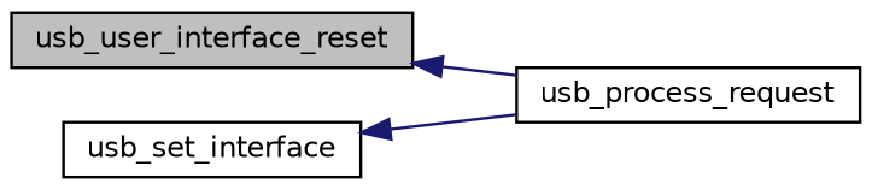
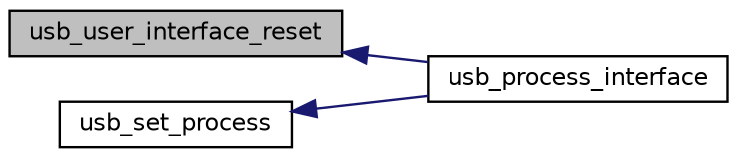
  digraph {
    fontname="DejaVu Sans"
    rankdir=LR
    node [color=black fillcolor=white fontname="DejaVu Sans" fontsize=10 shape=record style=filled]
    edge [color=midnightblue dir=back fontname="DejaVu Sans" fontsize=10 labelfontname="FreeSans.ttf" labelfontsize=10 style=solid]
    n1 [fillcolor=grey75 fontcolor=black height=0.2 label=usb_user_interface_reset width=0.4]
-   n2 [height=0.2 label=usb_process_request width=0.4]
-   n3 [height=0.2 label=usb_set_interface width=0.4]
+   n2 [height=0.2 label=usb_process_interface width=0.4]
+   n3 [height=0.2 label=usb_set_process width=0.4]
    n1 -> n2
    n3 -> n2
  }
